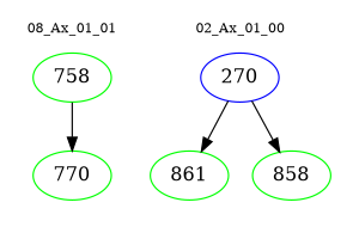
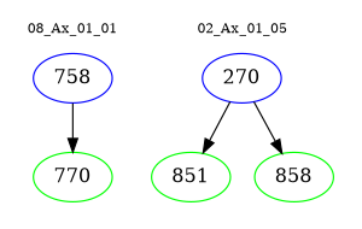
  digraph {
    node [color=green]
    edge [color=black]
-   n1 [label=758]
+   n1 [color=blue label=758]
    n2 [label=770]
    n3 [color=blue label=270]
-   n4 [label=861]
+   n4 [label=851]
    n5 [label=858]
    subgraph cluster_1 {
      color=white
      fontsize=10
      label="08_Ax_01_01"
      n1
      n2
    }
    subgraph cluster_2 {
      color=white
      fontsize=10
-     label="02_Ax_01_00"
+     label="02_Ax_01_05"
      n3
      n4
      n5
    }
    n1 -> n2
    n3 -> n4
    n3 -> n5
  }
